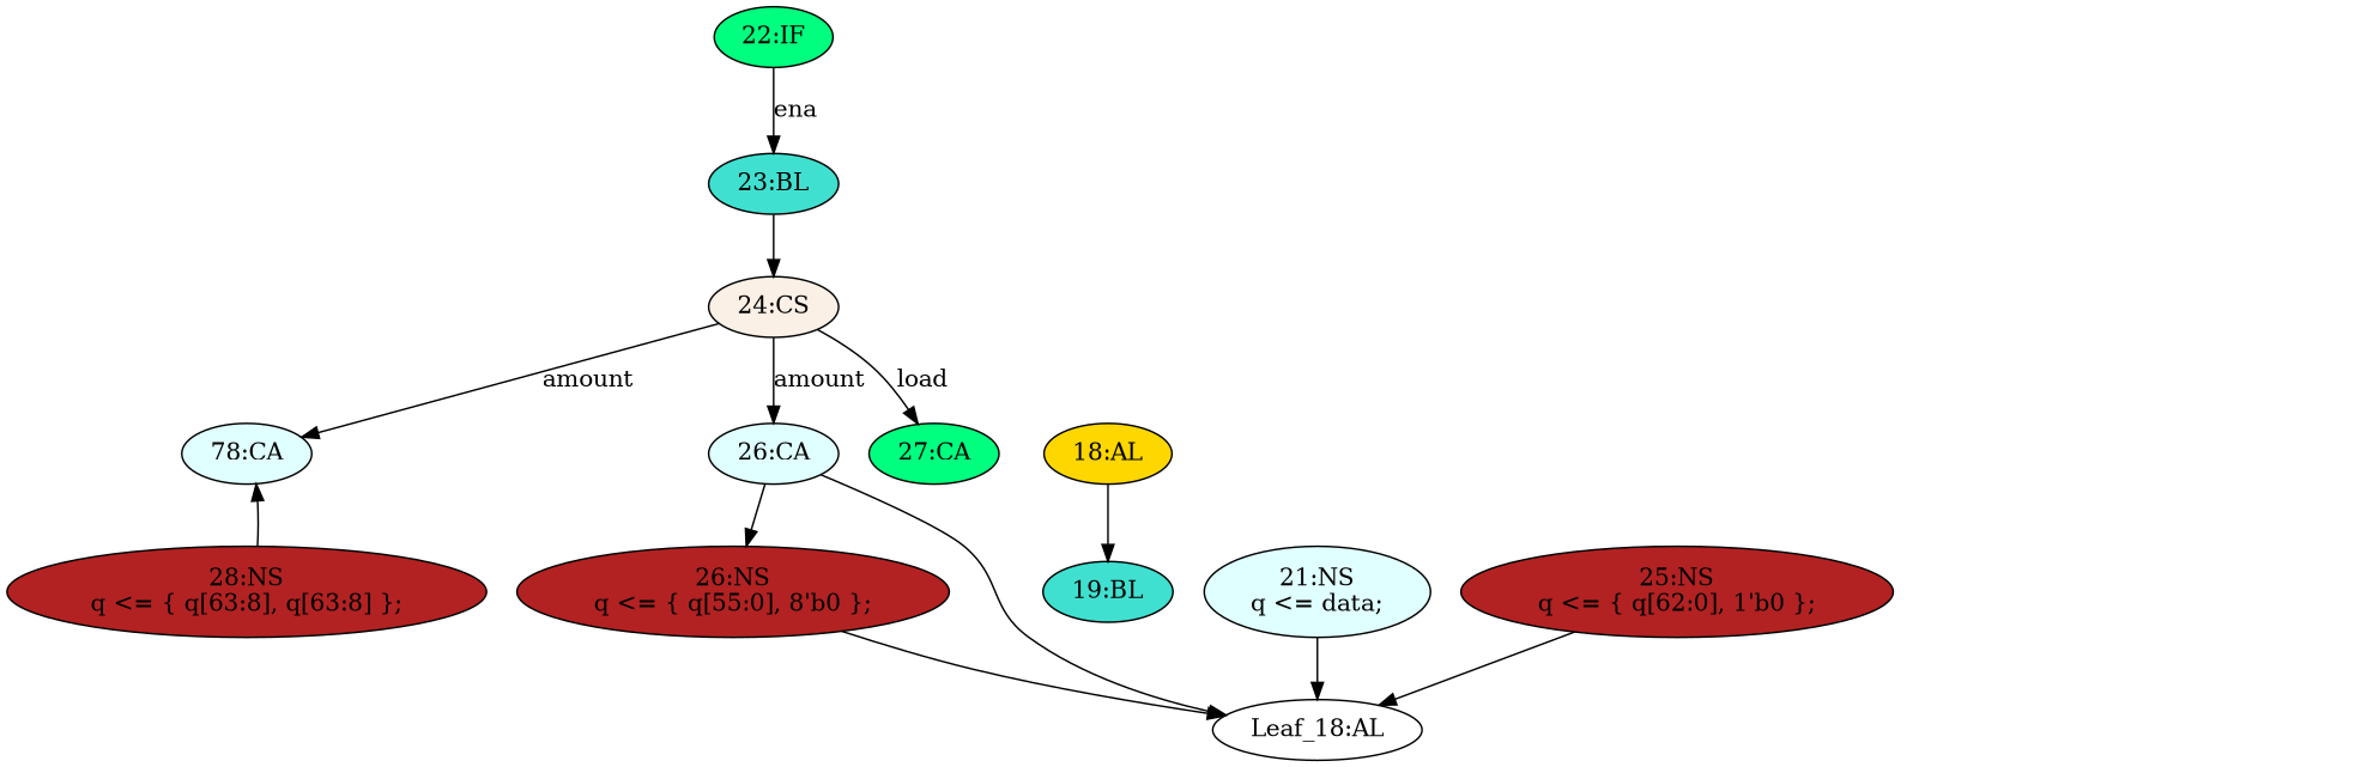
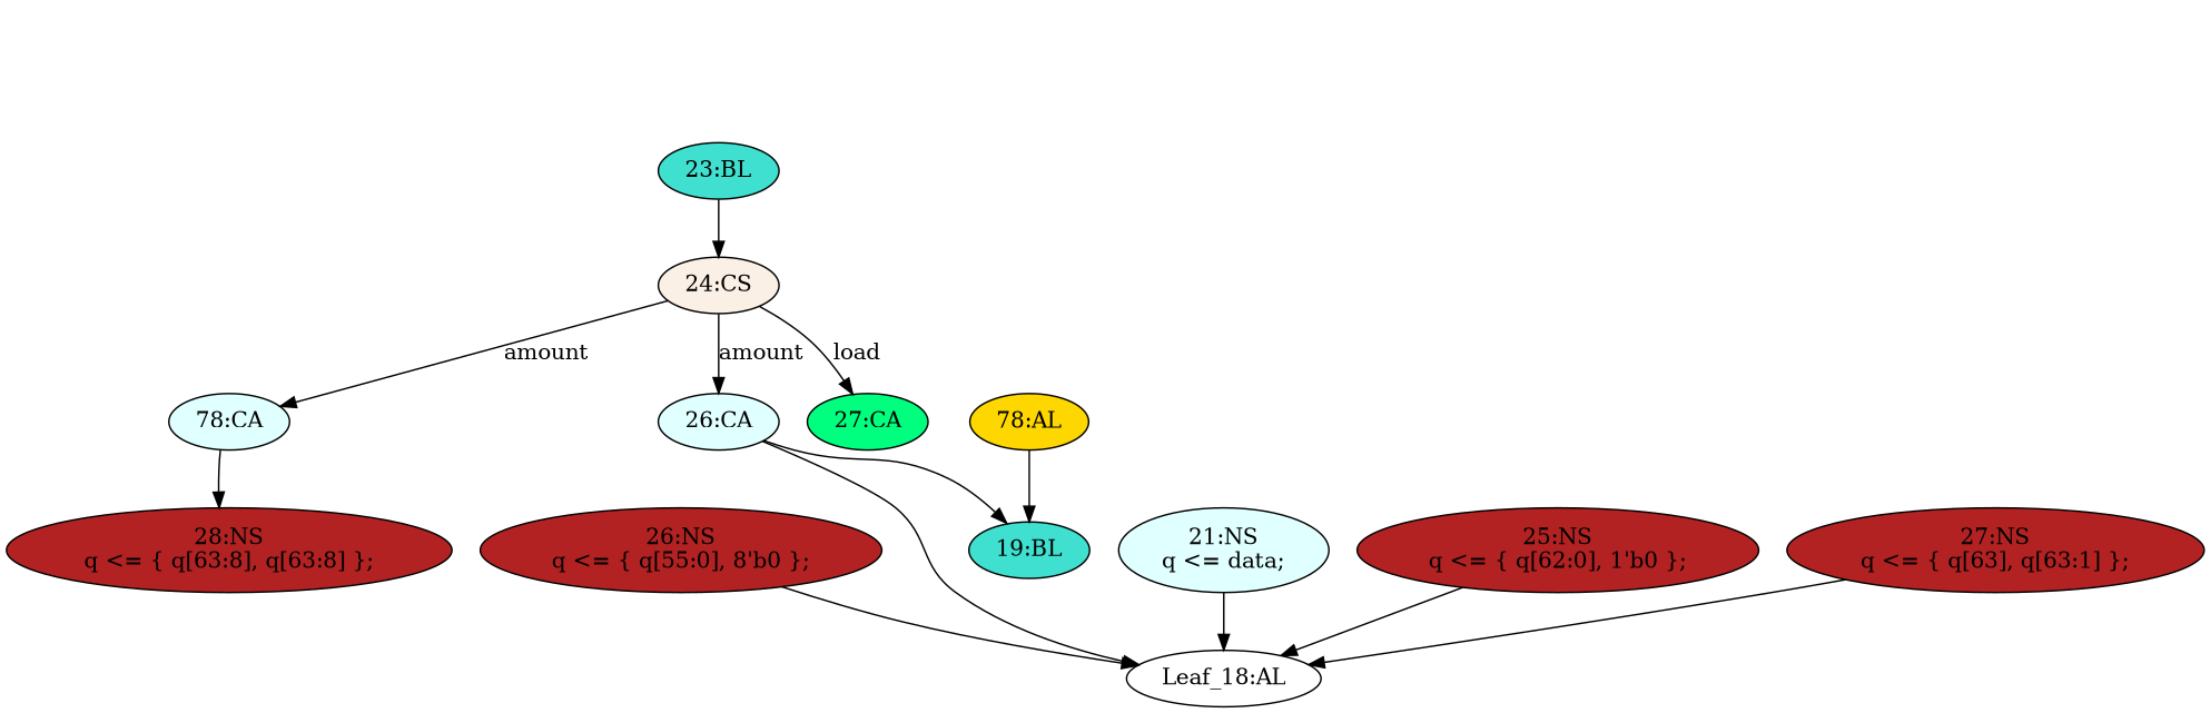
  strict digraph {
    node [fillcolor=firebrick statements="[]" style=filled typ=NonblockingSubstitution]
    edge [cond="[]" lineno=None]
-   n1 [ast="<pyverilog.vparser.ast.IfStatement object at 0x7f9f100cc9d0>" fillcolor=springgreen label="22:IF" typ=IfStatement]
    n2 [ast="<pyverilog.vparser.ast.Block object at 0x7f9f100ccb50>" fillcolor=turquoise label="23:BL" typ=Block]
    n3 [ast="<pyverilog.vparser.ast.CaseStatement object at 0x7f9f100ccb90>" fillcolor=linen label="24:CS" typ=CaseStatement]
    n4 [ast="<pyverilog.vparser.ast.Case object at 0x7f9f100f7650>" fillcolor=lightcyan label="78:CA" typ=Case]
    n5 [ast="<pyverilog.vparser.ast.Case object at 0x7f9f100ccf50>" fillcolor=lightcyan label="26:CA" typ=Case]
    n6 [ast="<pyverilog.vparser.ast.Case object at 0x7f9f100f7290>" fillcolor=springgreen label="27:CA" typ=Case]
    n7 [ast="<pyverilog.vparser.ast.Block object at 0x7f9f100f7ad0>" fillcolor=turquoise label="19:BL" typ=Block]
    n8 [ast="<pyverilog.vparser.ast.NonblockingSubstitution object at 0x7f9f100f7b50>" fillcolor=lightcyan label="21:NS\nq <= data;" statements="[<pyverilog.vparser.ast.NonblockingSubstitution object at 0x7f9f100f7b50>]"]
    n9 [def_var="['q']" label="Leaf_18:AL" fillcolor="" statements="" style="" typ=""]
    n10 [ast="<pyverilog.vparser.ast.NonblockingSubstitution object at 0x7f9f100cccd0>" label="25:NS\nq <= { q[62:0], 1'b0 };" statements="[<pyverilog.vparser.ast.NonblockingSubstitution object at 0x7f9f100cccd0>]"]
    n11 [ast="<pyverilog.vparser.ast.NonblockingSubstitution object at 0x7f9f100f76d0>" label="28:NS\nq <= { q[63:8], q[63:8] };" statements="[<pyverilog.vparser.ast.NonblockingSubstitution object at 0x7f9f100f76d0>]"]
    n12 [ast="<pyverilog.vparser.ast.NonblockingSubstitution object at 0x7f9f100ccfd0>" label="26:NS\nq <= { q[55:0], 8'b0 };" statements="[<pyverilog.vparser.ast.NonblockingSubstitution object at 0x7f9f100ccfd0>]"]
-   n14 [ast="<pyverilog.vparser.ast.Always object at 0x7f9f100f7d90>" clk_sens=True fillcolor=gold label="18:AL" sens="['clk']" typ=Always use_var="['load', 'ena', 'amount', 'data', 'q']"]
-   n1 -> n2 [cond="['ena']" label=ena lineno=22]
+   n13 [ast="<pyverilog.vparser.ast.NonblockingSubstitution object at 0x7f9f100f7310>" label="27:NS\nq <= { q[63], q[63:1] };" statements="[<pyverilog.vparser.ast.NonblockingSubstitution object at 0x7f9f100f7310>]"]
+   n14 [ast="<pyverilog.vparser.ast.Always object at 0x7f9f100f7d90>" clk_sens=True fillcolor=gold label="78:AL" sens="['clk']" typ=Always use_var="['load', 'ena', 'amount', 'data', 'q']"]
    n2 -> n3
    n3 -> n4 [cond="['amount']" label=amount lineno=24]
    n3 -> n5 [cond="['amount']" label=amount lineno=24]
    n3 -> n6 [cond="['amount']" label=load lineno=24]
-   n11 -> n4
+   n4 -> n11
    n5 -> n9
-   n5 -> n12
+   n5 -> n7
    n8 -> n9
    n10 -> n9
    n12 -> n9
+   n13 -> n9
    n14 -> n7
  }
